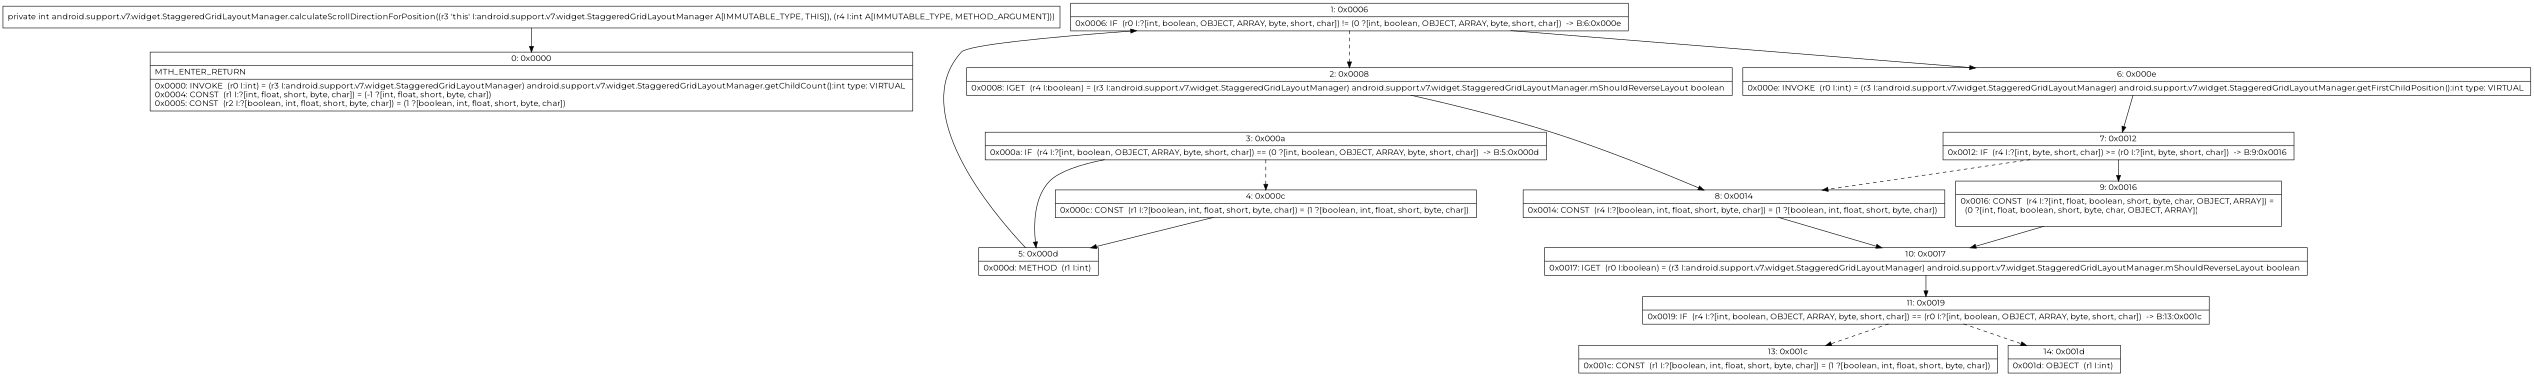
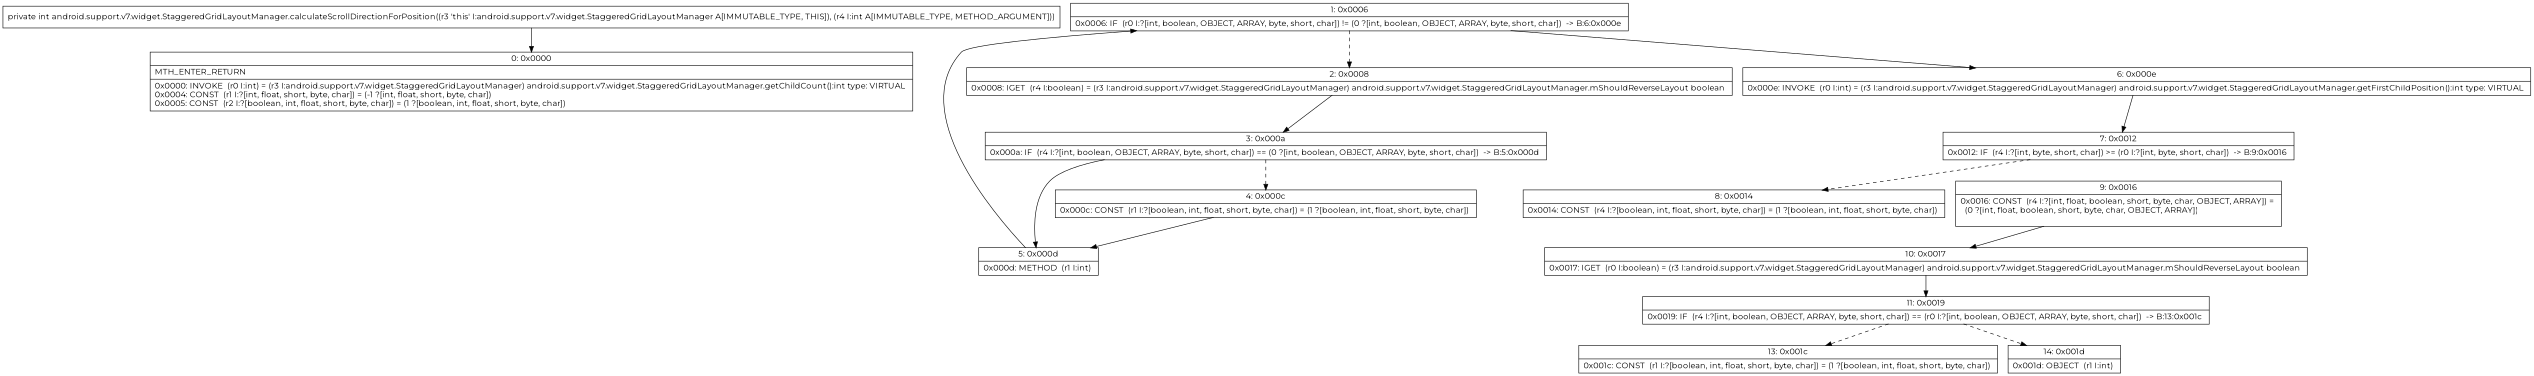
  digraph {
    fontname=Montserrat
    node [fontname=Montserrat shape=record]
    edge [fontname=Montserrat]
    n1 [label="{0\:\ 0x0000|MTH_ENTER_RETURN\l|0x0000: INVOKE  (r0 I:int) = (r3 I:android.support.v7.widget.StaggeredGridLayoutManager) android.support.v7.widget.StaggeredGridLayoutManager.getChildCount():int type: VIRTUAL \l0x0004: CONST  (r1 I:?[int, float, short, byte, char]) = (\-1 ?[int, float, short, byte, char]) \l0x0005: CONST  (r2 I:?[boolean, int, float, short, byte, char]) = (1 ?[boolean, int, float, short, byte, char]) \l}"]
    n2 [label="{1\:\ 0x0006|0x0006: IF  (r0 I:?[int, boolean, OBJECT, ARRAY, byte, short, char]) != (0 ?[int, boolean, OBJECT, ARRAY, byte, short, char])  \-\> B:6:0x000e \l}"]
    n3 [label="{2\:\ 0x0008|0x0008: IGET  (r4 I:boolean) = (r3 I:android.support.v7.widget.StaggeredGridLayoutManager) android.support.v7.widget.StaggeredGridLayoutManager.mShouldReverseLayout boolean \l}"]
    n4 [label="{6\:\ 0x000e|0x000e: INVOKE  (r0 I:int) = (r3 I:android.support.v7.widget.StaggeredGridLayoutManager) android.support.v7.widget.StaggeredGridLayoutManager.getFirstChildPosition():int type: VIRTUAL \l}"]
    n5 [label="{3\:\ 0x000a|0x000a: IF  (r4 I:?[int, boolean, OBJECT, ARRAY, byte, short, char]) == (0 ?[int, boolean, OBJECT, ARRAY, byte, short, char])  \-\> B:5:0x000d \l}"]
    n6 [label="{7\:\ 0x0012|0x0012: IF  (r4 I:?[int, byte, short, char]) \>= (r0 I:?[int, byte, short, char])  \-\> B:9:0x0016 \l}"]
    n7 [label="{4\:\ 0x000c|0x000c: CONST  (r1 I:?[boolean, int, float, short, byte, char]) = (1 ?[boolean, int, float, short, byte, char]) \l}"]
    n8 [label="{5\:\ 0x000d|0x000d: METHOD  (r1 I:int) \l}"]
    n9 [label="{8\:\ 0x0014|0x0014: CONST  (r4 I:?[boolean, int, float, short, byte, char]) = (1 ?[boolean, int, float, short, byte, char]) \l}"]
    n10 [label="{9\:\ 0x0016|0x0016: CONST  (r4 I:?[int, float, boolean, short, byte, char, OBJECT, ARRAY]) = \l  (0 ?[int, float, boolean, short, byte, char, OBJECT, ARRAY])\l \l}"]
    n11 [label="{10\:\ 0x0017|0x0017: IGET  (r0 I:boolean) = (r3 I:android.support.v7.widget.StaggeredGridLayoutManager) android.support.v7.widget.StaggeredGridLayoutManager.mShouldReverseLayout boolean \l}"]
    n12 [label="{11\:\ 0x0019|0x0019: IF  (r4 I:?[int, boolean, OBJECT, ARRAY, byte, short, char]) == (r0 I:?[int, boolean, OBJECT, ARRAY, byte, short, char])  \-\> B:13:0x001c \l}"]
    n13 [label="{13\:\ 0x001c|0x001c: CONST  (r1 I:?[boolean, int, float, short, byte, char]) = (1 ?[boolean, int, float, short, byte, char]) \l}"]
    n14 [label="{14\:\ 0x001d|0x001d: OBJECT  (r1 I:int) \l}"]
    n15 [label="{private int android.support.v7.widget.StaggeredGridLayoutManager.calculateScrollDirectionForPosition((r3 'this' I:android.support.v7.widget.StaggeredGridLayoutManager A[IMMUTABLE_TYPE, THIS]), (r4 I:int A[IMMUTABLE_TYPE, METHOD_ARGUMENT])) }"]
    n2 -> n3 [style=dashed]
    n2 -> n4
-   n3 -> n9
+   n3 -> n5
    n4 -> n6
    n5 -> n7 [style=dashed]
    n5 -> n8
    n6 -> n9 [style=dashed]
-   n6 -> n10
    n7 -> n8
    n8 -> n2
-   n9 -> n11
    n10 -> n11
    n11 -> n12
    n12 -> n13 [style=dashed]
    n12 -> n14 [style=dashed]
    n15 -> n1
  }
